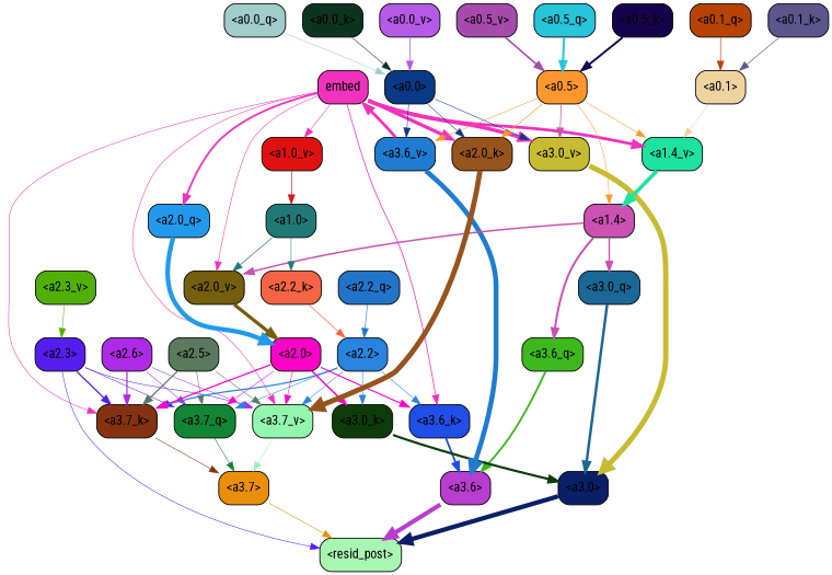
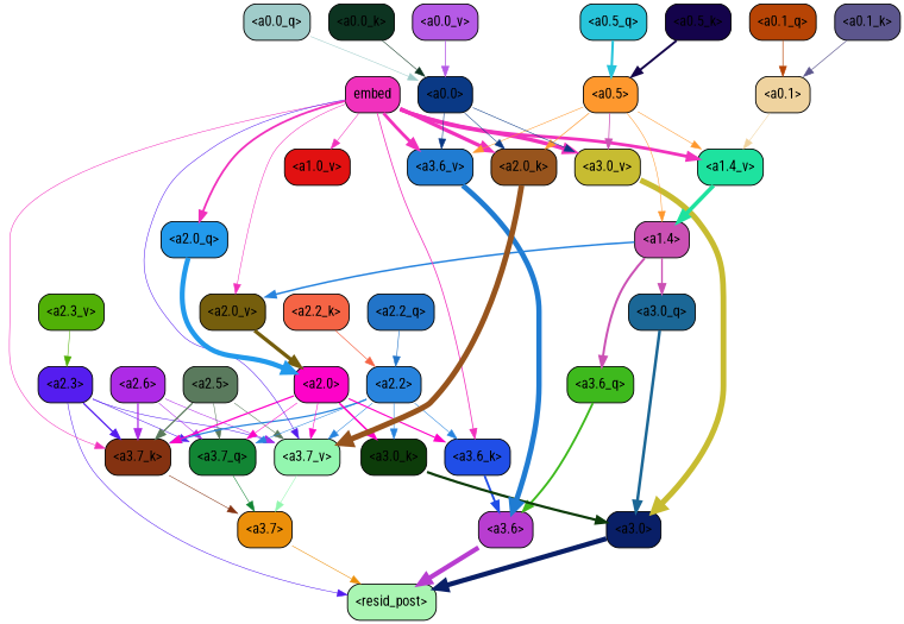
  strict digraph {
    fontname="Roboto Condensed"
    splines=true
    node [color=black fontname="Roboto Condensed" shape=box style="filled, rounded"]
    edge [color="#f132bd" fontname="Roboto Condensed" penwidth=0.6]
    "<a3.7>" [fillcolor="#eb8f0a"]
    "<resid_post>" [fillcolor="#a9f5b2"]
    "<a3.6>" [fillcolor="#b83dd0"]
    "<a3.0>" [fillcolor="#091f67"]
    "<a2.3>" [fillcolor="#551def"]
    "<a3.7_q>" [fillcolor="#128534"]
    "<a3.7_k>" [fillcolor="#843211"]
    "<a3.7_v>" [fillcolor="#93f6af"]
    "<a3.6_q>" [fillcolor="#3eb91d"]
    "<a3.0_q>" [fillcolor="#1b6796"]
    "<a3.6_k>" [fillcolor="#204ee7"]
    "<a3.0_k>" [fillcolor="#0d3c0a"]
    "<a3.6_v>" [fillcolor="#207cd2"]
    "<a3.0_v>" [fillcolor="#c7bc31"]
    "<a2.6>" [fillcolor="#ad2be6"]
    "<a2.5>" [fillcolor="#5a7a5d"]
    "<a2.2>" [fillcolor="#2884de"]
    "<a2.0>" [fillcolor="#fd03c8"]
    "<a1.4>" [fillcolor="#cb51b4"]
    "<a2.0_v>" [fillcolor="#755e0d"]
    embed [fillcolor="#f132bd"]
    "<a2.0_q>" [fillcolor="#229aec"]
    "<a2.0_k>" [fillcolor="#97541d"]
    "<a1.4_v>" [fillcolor="#1ee29f"]
    "<a1.0_v>" [fillcolor="#e11111"]
    "<a2.2_k>" [fillcolor="#f56445"]
-   "<a1.0>" [fillcolor="#207977"]
    "<a0.5>" [fillcolor="#fe982e"]
    "<a0.0>" [fillcolor="#0a3985"]
    "<a2.2_q>" [fillcolor="#2274c8"]
    "<a2.3_v>" [fillcolor="#51b007"]
    "<a0.1>" [fillcolor="#efd39f"]
    "<a0.5_q>" [fillcolor="#27c4da"]
    "<a0.1_q>" [fillcolor="#b74405"]
    "<a0.0_q>" [fillcolor="#a0ccca"]
    "<a0.5_k>" [fillcolor="#14034b"]
    "<a0.1_k>" [fillcolor="#5c568d"]
    "<a0.0_k>" [fillcolor="#0d3421"]
-   "<a0.5_v>" [fillcolor="#a74aae"]
    "<a0.0_v>" [fillcolor="#b55ae6"]
    "<a3.7>" -> "<resid_post>" [color="#eb8f0a"]
    "<a3.6>" -> "<resid_post>" [color="#b83dd0" penwidth=4.746312499046326]
    "<a3.0>" -> "<resid_post>" [color="#091f67" penwidth=4.896343111991882]
    "<a2.3>" -> "<resid_post>" [color="#551def"]
    "<a2.3>" -> "<a3.7_q>" [color="#551def"]
    "<a2.3>" -> "<a3.7_k>" [color="#551def" penwidth=1.467104621231556]
    "<a2.3>" -> "<a3.7_v>" [color="#551def"]
    "<a3.7_q>" -> "<a3.7>" [color="#128534"]
    "<a3.7_k>" -> "<a3.7>" [color="#843211"]
    "<a3.7_v>" -> "<a3.7>" [color="#93f6af"]
    "<a3.6_q>" -> "<a3.6>" [color="#3eb91d" penwidth=2.160832464694977]
    "<a3.0_q>" -> "<a3.0>" [color="#1b6796" penwidth=2.870753765106201]
    "<a3.6_k>" -> "<a3.6>" [color="#204ee7" penwidth=2.13908451795578]
    "<a3.0_k>" -> "<a3.0>" [color="#0d3c0a" penwidth=2.520303964614868]
    "<a3.6_v>" -> "<a3.6>" [color="#207cd2" penwidth=5.297133803367615]
    "<a3.0_v>" -> "<a3.0>" [color="#c7bc31" penwidth=5.680712580680847]
    "<a2.6>" -> "<a3.7_q>" [color="#ad2be6"]
    "<a2.6>" -> "<a3.7_k>" [color="#ad2be6" penwidth=1.4453159049153328]
    "<a2.6>" -> "<a3.7_v>" [color="#ad2be6"]
    "<a2.5>" -> "<a3.7_q>" [color="#5a7a5d"]
    "<a2.5>" -> "<a3.7_k>" [color="#5a7a5d" penwidth=1.4526091292500496]
    "<a2.5>" -> "<a3.7_v>" [color="#5a7a5d"]
    "<a2.2>" -> "<a3.7_q>" [color="#2884de"]
    "<a2.2>" -> "<a3.7_k>" [color="#2884de" penwidth=1.4310357049107552]
    "<a2.2>" -> "<a3.7_v>" [color="#2884de"]
    "<a2.2>" -> "<a3.6_k>" [color="#2884de"]
    "<a2.2>" -> "<a3.0_k>" [color="#2884de"]
    "<a2.0>" -> "<a3.7_q>" [color="#fd03c8"]
    "<a2.0>" -> "<a3.7_k>" [color="#fd03c8" penwidth=1.4314699843525887]
    "<a2.0>" -> "<a3.7_v>" [color="#fd03c8"]
    "<a2.0>" -> "<a3.6_k>" [color="#fd03c8" penwidth=1.2950235605239868]
    "<a2.0>" -> "<a3.0_k>" [color="#fd03c8" penwidth=1.712992787361145]
    "<a1.4>" -> "<a3.6_q>" [color="#cb51b4" penwidth=2.2719132900238037]
    "<a1.4>" -> "<a3.0_q>" [color="#cb51b4" penwidth=1.5932877659797668]
-   "<a1.4>" -> "<a2.0_v>" [color="#cb51b4" penwidth=1.7291951477527618]
+   "<a1.4>" -> "<a2.0_v>" [color="#2884de" penwidth=1.7291951477527618]
    "<a2.0_v>" -> "<a2.0>" [color="#755e0d" penwidth=3.7102378383278847]
    embed -> "<a3.7_k>"
-   embed -> "<a3.7_v>"
+   embed -> "<a3.7_v>" [color="#551def"]
    embed -> "<a3.6_k>" [penwidth=0.891706109046936]
-   "<a3.6_v>" -> embed [penwidth=3.1766927242279053]
+   embed -> "<a3.6_v>" [penwidth=3.1766927242279053]
    embed -> "<a3.0_v>" [penwidth=3.9005755856633186]
    embed -> "<a2.0_v>"
    embed -> "<a2.0_q>" [penwidth=2.0615941286087036]
    embed -> "<a2.0_k>" [penwidth=3.732139825820923]
    embed -> "<a1.4_v>" [penwidth=3.2134487628936768]
    embed -> "<a1.0_v>"
    "<a2.0_q>" -> "<a2.0>" [color="#229aec" penwidth=4.966194009408355]
    "<a2.0_k>" -> "<a3.7_v>" [color="#97541d" penwidth=5.5817058570683]
    "<a1.4_v>" -> "<a1.4>" [color="#1ee29f" penwidth=4.028138041496277]
-   "<a1.0_v>" -> "<a1.0>" [color="#e11111" penwidth=0.7187004089355469]
    "<a2.2_k>" -> "<a2.2>" [color="#f56445" penwidth=0.7399393804371357]
-   "<a1.0>" -> "<a2.0_v>" [color="#207977" penwidth=0.7823128998279572]
-   "<a1.0>" -> "<a2.2_k>" [color="#207977"]
    "<a0.5>" -> "<a3.6_v>" [color="#fe982e"]
    "<a0.5>" -> "<a3.0_v>" [color="#cb51b4" penwidth=0.8493617177009583]
    "<a0.5>" -> "<a1.4>" [color="#fe982e"]
    "<a0.5>" -> "<a2.0_k>" [color="#fe982e" penwidth=0.7637084722518921]
    "<a0.5>" -> "<a1.4_v>" [color="#fe982e"]
    "<a0.0>" -> "<a3.6_v>" [color="#0a3985"]
    "<a0.0>" -> "<a3.0_v>" [color="#0a3985"]
    "<a0.0>" -> "<a2.0_k>" [color="#0a3985"]
    "<a2.2_q>" -> "<a2.2>" [color="#2274c8" penwidth=0.6677633281797171]
    "<a2.3_v>" -> "<a2.3>" [color="#51b007"]
    "<a0.1>" -> "<a1.4_v>" [color="#efd39f"]
    "<a0.5_q>" -> "<a0.5>" [color="#27c4da" penwidth=2.3771026134490967]
    "<a0.1_q>" -> "<a0.1>" [color="#b74405" penwidth=0.7368991374969482]
    "<a0.0_q>" -> "<a0.0>" [color="#a0ccca"]
    "<a0.5_k>" -> "<a0.5>" [color="#14034b" penwidth=2.2010657787323]
    "<a0.1_k>" -> "<a0.1>" [color="#5c568d" penwidth=0.7254314422607422]
    "<a0.0_k>" -> "<a0.0>" [color="#0d3421" penwidth=0.6203725337982178]
-   "<a0.5_v>" -> "<a0.5>" [color="#a74aae" penwidth=1.8365508317947388]
    "<a0.0_v>" -> "<a0.0>" [color="#b55ae6" penwidth=0.8879287242889404]
  }
